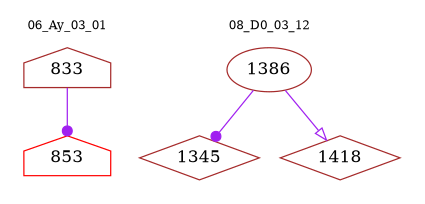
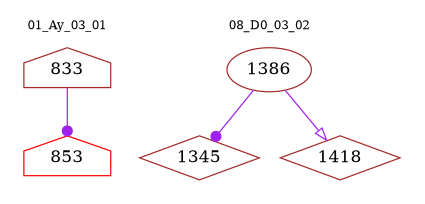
  digraph {
    fontname="DejaVu Serif"
    node [color=brown fontname="DejaVu Serif" shape=house]
    edge [arrowhead=dot color=purple fontname="DejaVu Serif"]
    n1 [label=833]
    n2 [color=red label=853]
    n3 [label=1386 shape=ellipse]
    n4 [label=1345 shape=diamond]
    n5 [label=1418 shape=diamond]
    subgraph cluster_1 {
      color=white
      fontsize=10
-     label="06_Ay_03_01"
+     label="01_Ay_03_01"
      n1
      n2
    }
    subgraph cluster_2 {
      color=white
      fontsize=10
-     label="08_D0_03_12"
+     label="08_D0_03_02"
      n3
      n4
      n5
    }
    n1 -> n2
    n3 -> n4
    n3 -> n5 [arrowhead=onormal]
  }
